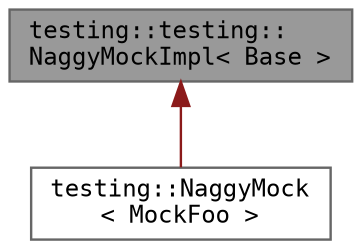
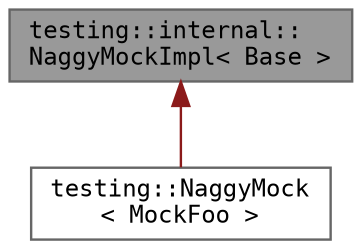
  digraph {
    fontname="DejaVu Sans Mono"
    node [color=gray40 fontname="DejaVu Sans Mono" fontsize=10 shape=box style=filled]
-   n1 [fillcolor=grey60 fontcolor=black height=0.2 label="testing::testing::\lNaggyMockImpl\< Base \>" width=0.4]
+   n1 [fillcolor=grey60 fontcolor=black height=0.2 label="testing::internal::\lNaggyMockImpl\< Base \>" width=0.4]
    n2 [fillcolor=white height=0.2 label="testing::NaggyMock\l\< MockFoo \>" width=0.4]
    n1 -> n2 [color=firebrick4 dir=back fontname="DejaVu Sans Mono" fontsize=10 labelfontname=Helvetica labelfontsize=10 style=solid]
  }
